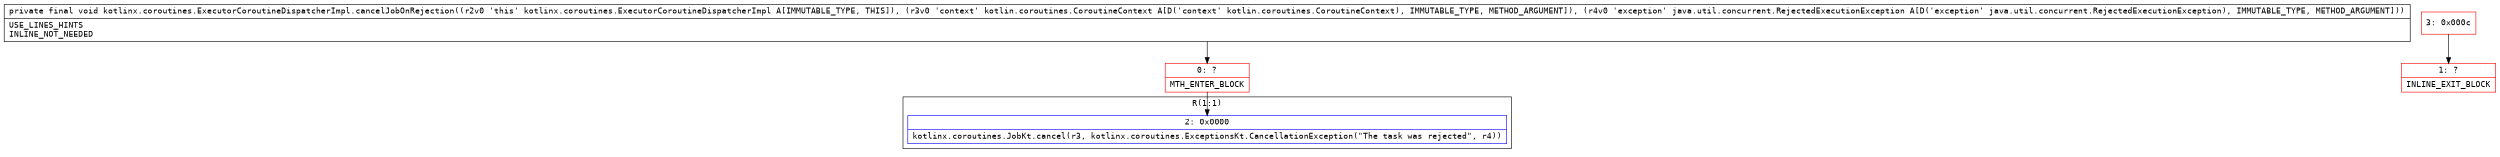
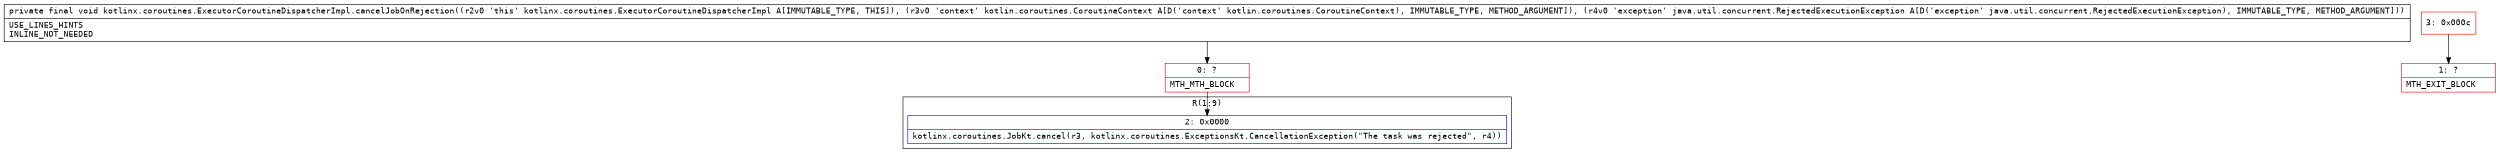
  digraph {
    fontname="DejaVu Sans Mono"
    node [color=red fontname="DejaVu Sans Mono" shape=record]
    edge [fontname="DejaVu Sans Mono"]
    n1 [color=blue label="{2\:\ 0x0000|kotlinx.coroutines.JobKt.cancel(r3, kotlinx.coroutines.ExceptionsKt.CancellationException(\"The task was rejected\", r4))\l}"]
    n2 [label="{3\:\ 0x000c}"]
-   n3 [label="{1\:\ ?|INLINE_EXIT_BLOCK\l}"]
-   n4 [label="{0\:\ ?|MTH_ENTER_BLOCK\l}"]
+   n3 [label="{1\:\ ?|MTH_EXIT_BLOCK\l}"]
+   n4 [label="{0\:\ ?|MTH_MTH_BLOCK\l}"]
    n5 [label="{private final void kotlinx.coroutines.ExecutorCoroutineDispatcherImpl.cancelJobOnRejection((r2v0 'this' kotlinx.coroutines.ExecutorCoroutineDispatcherImpl A[IMMUTABLE_TYPE, THIS]), (r3v0 'context' kotlin.coroutines.CoroutineContext A[D('context' kotlin.coroutines.CoroutineContext), IMMUTABLE_TYPE, METHOD_ARGUMENT]), (r4v0 'exception' java.util.concurrent.RejectedExecutionException A[D('exception' java.util.concurrent.RejectedExecutionException), IMMUTABLE_TYPE, METHOD_ARGUMENT]))  | USE_LINES_HINTS\lINLINE_NOT_NEEDED\l}" color=""]
    subgraph cluster_1 {
-     label="R(1:1)"
+     label="R(1:9)"
      n1
    }
    n2 -> n3
    n4 -> n1
    n5 -> n4
  }
